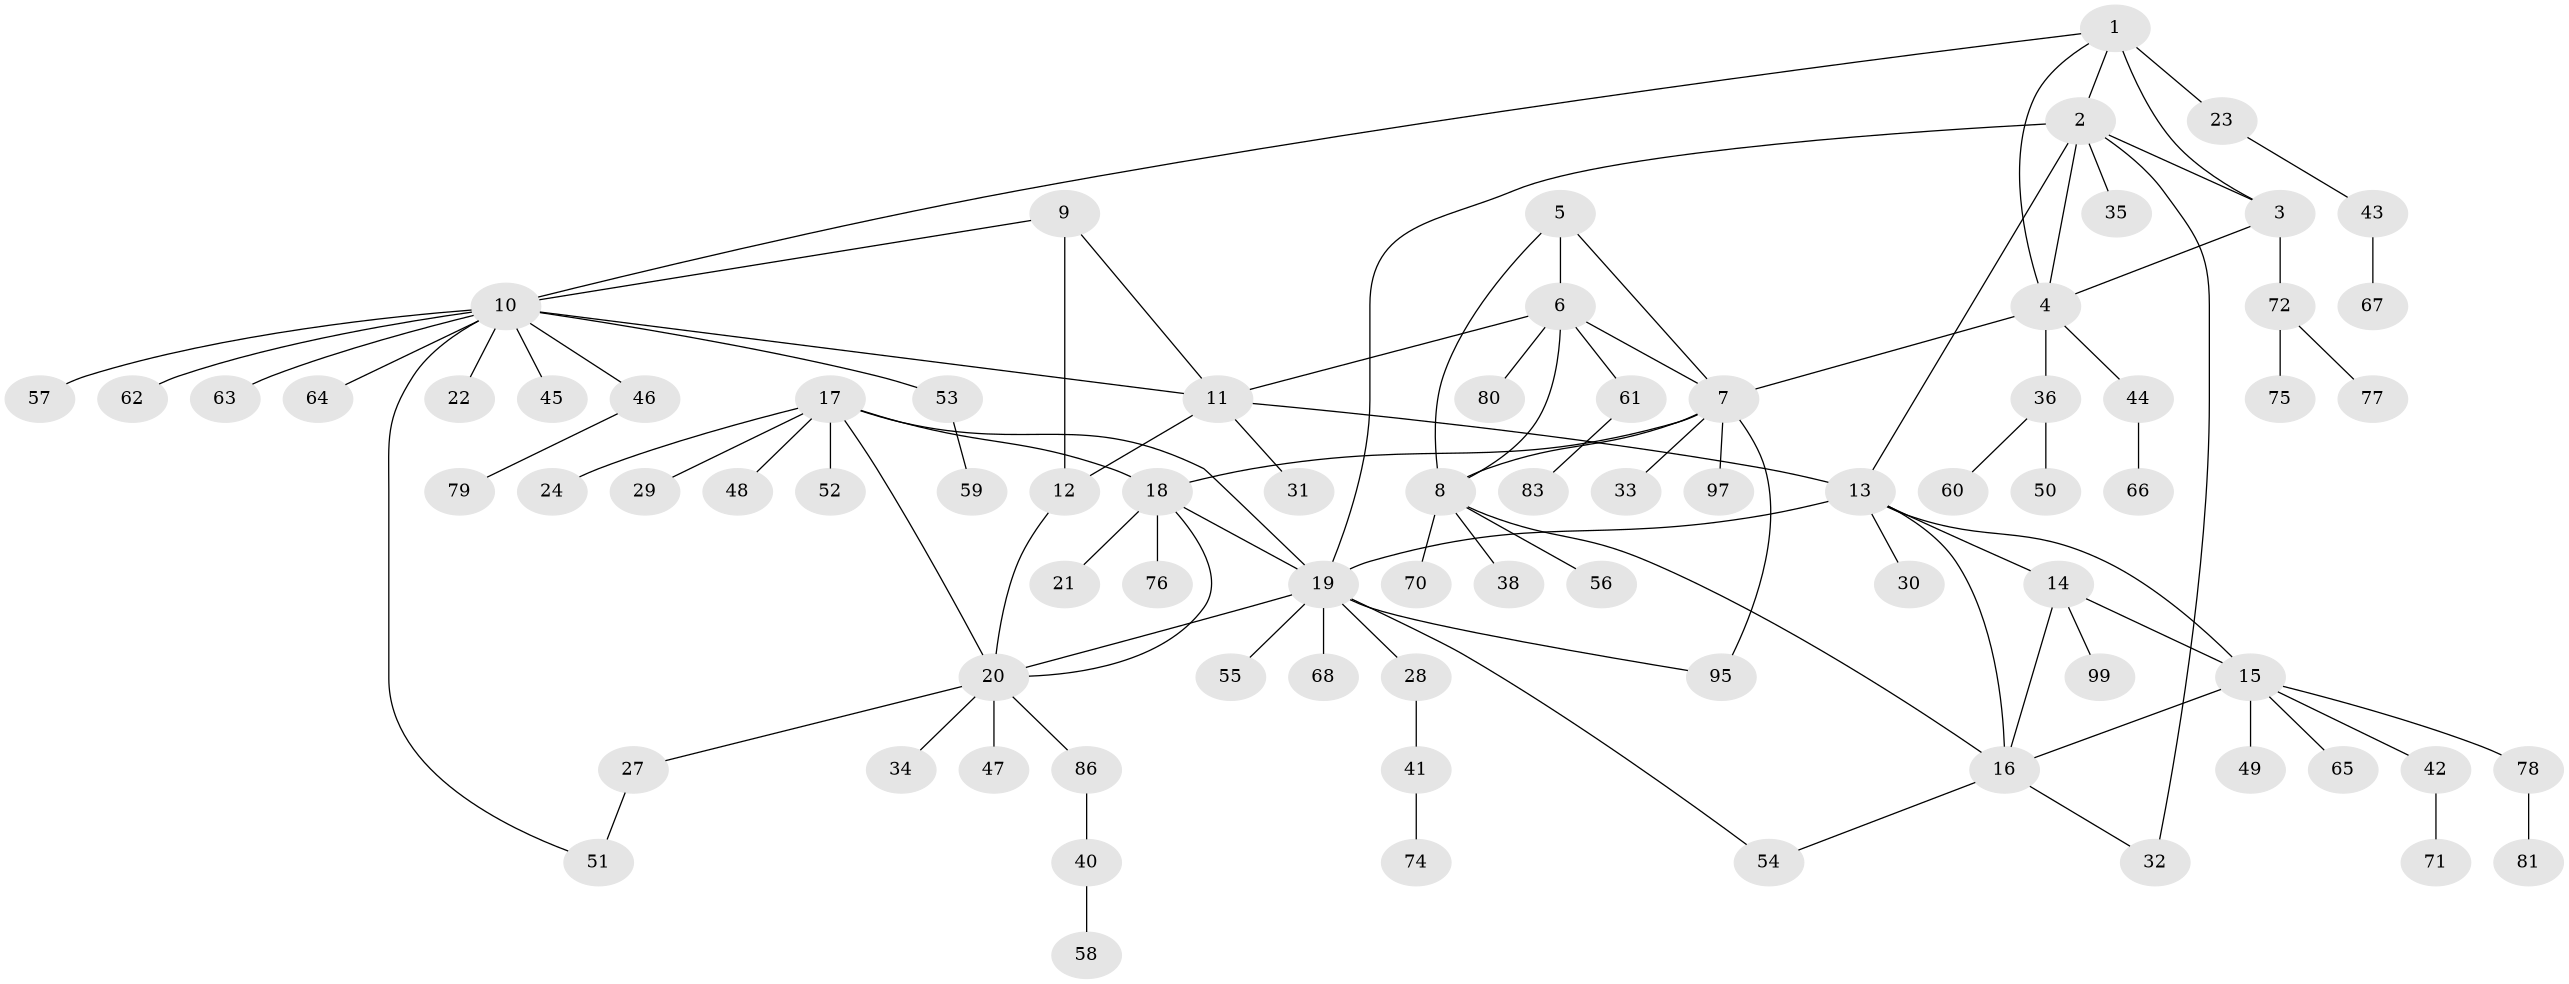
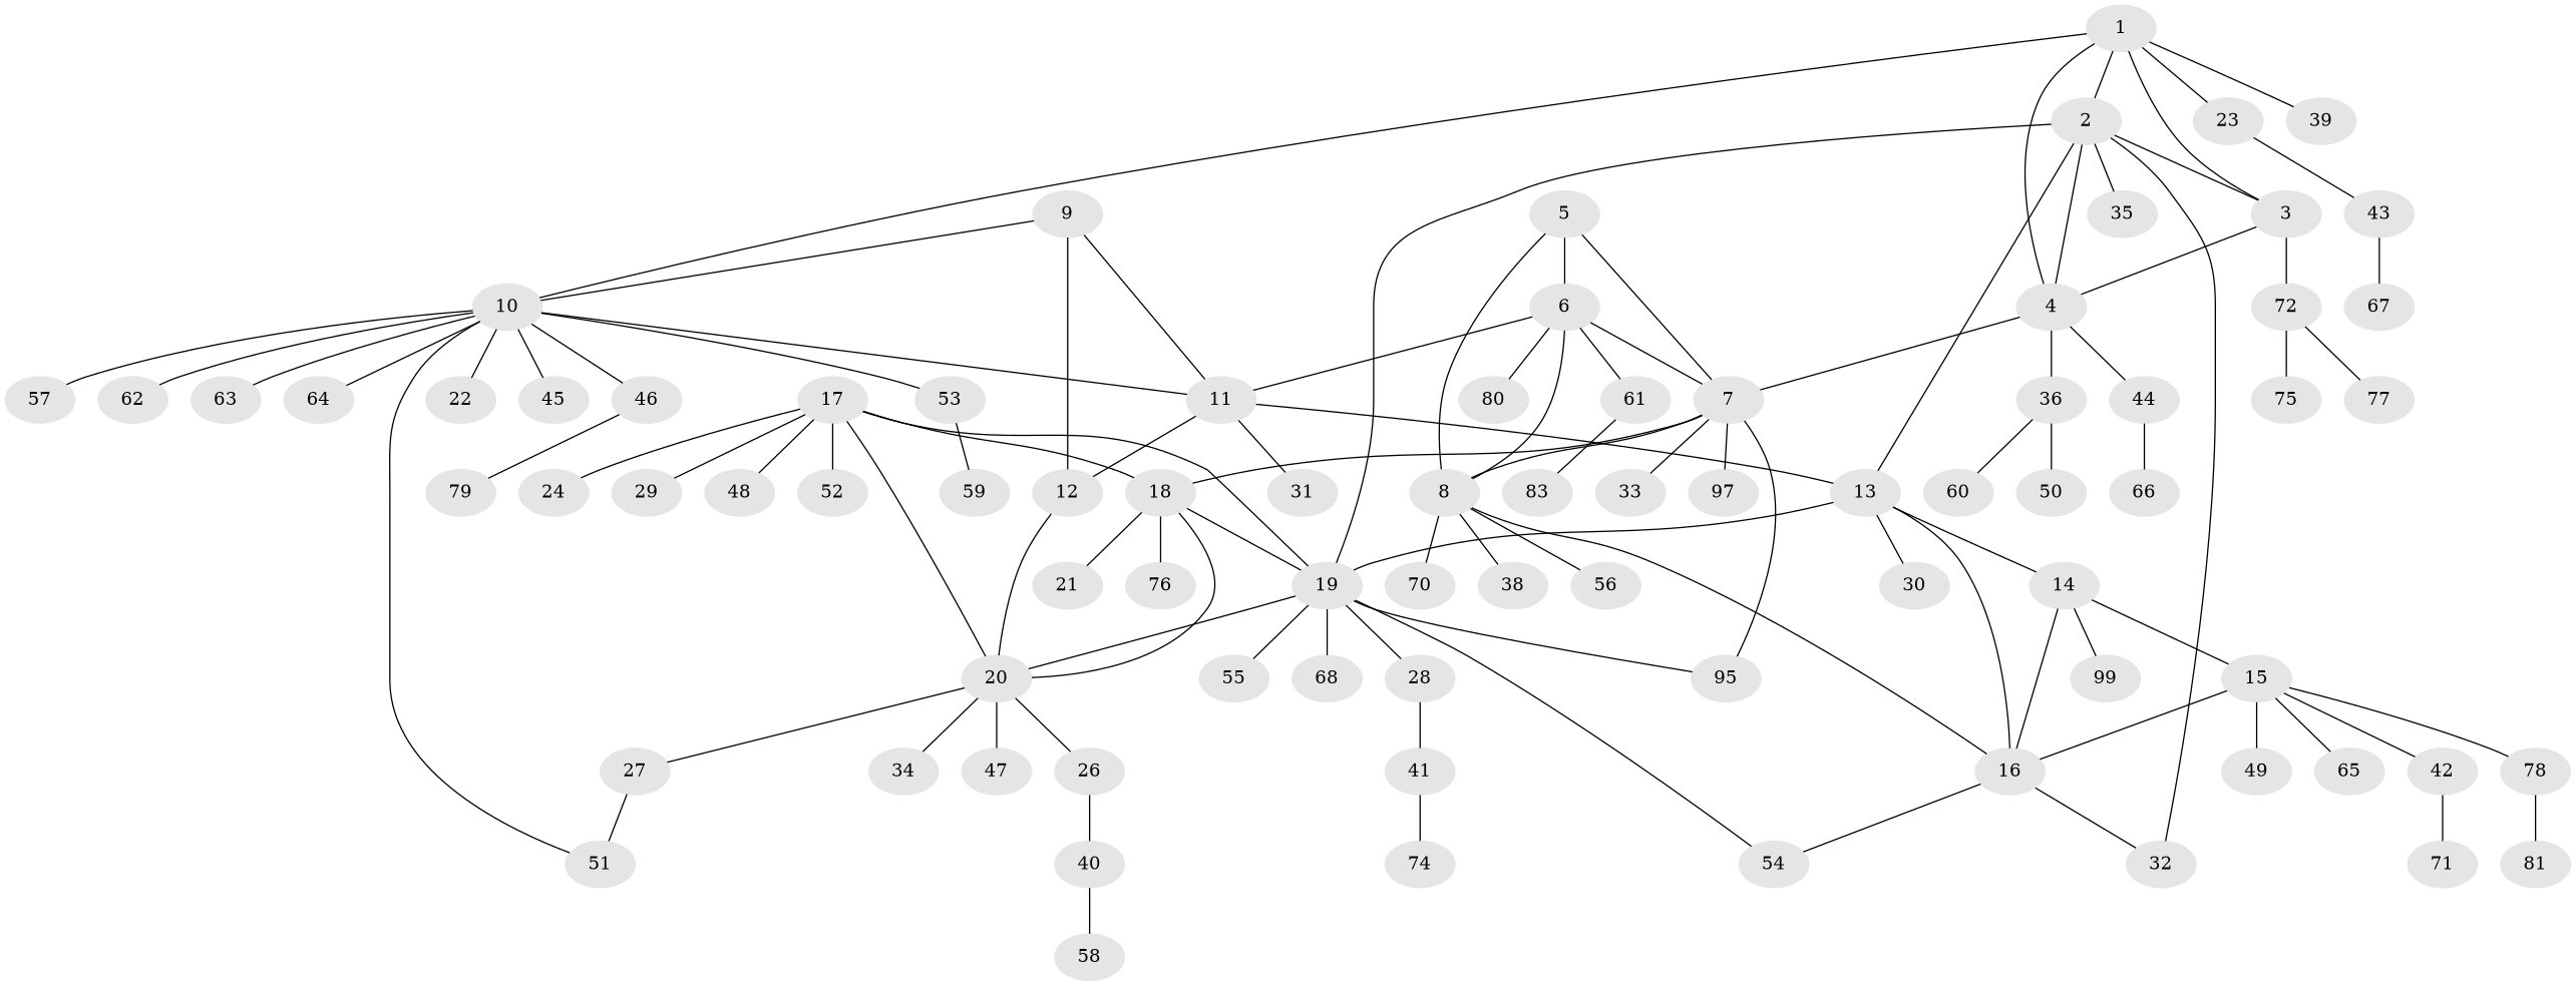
  graph {
    node [color=gray90 style=filled]
    1
    2
    3
    4
    10
    23
+   39
    13
    19
    32
    35
    72
    7
    36
    44
    11
    22
    45
    46
    51
    53
    57
    62
    63
    64
    43
    16
    14
    15
    30
    n31 [label=95]
    20
    54
    28
    55
    68
    75
    77
    8
    18
    33
    n42 [label=97]
    50
    60
    66
    5
    6
    61
    80
    38
    56
    70
    12
    31
    n55 [label=83]
    21
    76
    9
    79
    59
-   26 [label=86]
+   26
    27
    34
    47
    n65 [label=99]
    42
    49
    65
    78
    71
    81
    17
    24
    29
    48
    52
    41
    40
    67
    58
    74
    1 -- 2
    1 -- 3
    1 -- 4
    1 -- 10
    1 -- 23
+   1 -- 39
    2 -- 3
    2 -- 4
    2 -- 13
    2 -- 19
    2 -- 32
    2 -- 35
    3 -- 4
    3 -- 72
    4 -- 7
    4 -- 36
    4 -- 44
    10 -- 11
    10 -- 22
    10 -- 45
    10 -- 46
    10 -- 51
    10 -- 53
    10 -- 57
    10 -- 62
    10 -- 63
    10 -- 64
    23 -- 43
    13 -- 19
    13 -- 16
    13 -- 14
-   13 -- 15
    13 -- 30
    19 -- n31
    19 -- 20
    19 -- 54
    19 -- 28
    19 -- 55
    19 -- 68
    72 -- 75
    72 -- 77
    7 -- n31
    7 -- 8
    7 -- 18
    7 -- 33
    7 -- n42
    36 -- 50
    36 -- 60
    44 -- 66
    11 -- 13
    11 -- 12
    11 -- 31
    46 -- 79
    53 -- 59
    43 -- 67
    16 -- 32
    16 -- 54
    14 -- 16
    14 -- 15
    14 -- n65
    15 -- 16
    15 -- 42
    15 -- 49
    15 -- 65
    15 -- 78
    20 -- 26
    20 -- 27
    20 -- 34
    20 -- 47
    28 -- 41
    8 -- 16
    8 -- 38
    8 -- 56
    8 -- 70
    18 -- 19
    18 -- 20
    18 -- 21
    18 -- 76
    5 -- 7
    5 -- 8
    5 -- 6
    6 -- 7
    6 -- 11
    6 -- 8
    6 -- 61
    6 -- 80
    61 -- n55
    12 -- 20
    9 -- 10
    9 -- 11
    9 -- 12
    26 -- 40
    27 -- 51
    42 -- 71
    78 -- 81
    17 -- 19
    17 -- 20
    17 -- 18
    17 -- 24
    17 -- 29
    17 -- 48
    17 -- 52
    41 -- 74
    40 -- 58
  }
